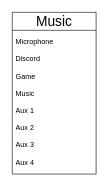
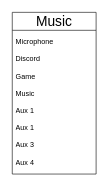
  <mxCell id="0" />
  <mxCell id="1" parent="0" />
  <mxCell id="2" value="Music" style="swimlane;fontStyle=0;childLayout=stackLayout;horizontal=1;startSize=30;horizontalStack=0;resizeParent=1;resizeParentMax=0;resizeLast=0;collapsible=1;marginBottom=0;whiteSpace=wrap;html=1;movable=1;resizable=1;rotatable=1;deletable=1;editable=1;locked=0;connectable=1;fontSize=23;" parent="1" vertex="1"><mxGeometry x="20" y="20" width="140" height="270" as="geometry"><mxRectangle x="50" y="120" width="80" height="40" as="alternateBounds" /></mxGeometry></mxCell>
- <mxCell id="3" value="&lt;div&gt;&lt;span style=&quot;background-color: initial;&quot;&gt;Microphone&lt;/span&gt;&lt;br&gt;&lt;/div&gt;&lt;div&gt;&lt;br&gt;&lt;/div&gt;&lt;div&gt;Discord&lt;br&gt;&lt;br&gt;Game&lt;/div&gt;&lt;div&gt;&lt;br&gt;&lt;/div&gt;&lt;div&gt;Music&lt;/div&gt;&lt;div&gt;&lt;br&gt;&lt;/div&gt;&lt;div&gt;Aux 1&lt;/div&gt;&lt;div&gt;&lt;br&gt;&lt;/div&gt;&lt;div&gt;Aux 2&lt;/div&gt;&lt;div&gt;&lt;br&gt;&lt;/div&gt;&lt;div&gt;Aux 3&lt;/div&gt;&lt;div&gt;&lt;br&gt;&lt;/div&gt;&lt;div&gt;Aux 4&lt;/div&gt;" style="text;strokeColor=none;fillColor=none;align=left;verticalAlign=middle;spacingLeft=4;spacingRight=4;overflow=hidden;points=[[0,0.5],[1,0.5]];portConstraint=eastwest;rotatable=0;whiteSpace=wrap;html=1;" parent="2" vertex="1"><mxGeometry y="30" width="140" height="240" as="geometry" /></mxCell>
+ <mxCell id="3" value="&lt;div&gt;&lt;span style=&quot;background-color: initial;&quot;&gt;Microphone&lt;/span&gt;&lt;br&gt;&lt;/div&gt;&lt;div&gt;&lt;br&gt;&lt;/div&gt;&lt;div&gt;Discord&lt;br&gt;&lt;br&gt;Game&lt;/div&gt;&lt;div&gt;&lt;br&gt;&lt;/div&gt;&lt;div&gt;Music&lt;/div&gt;&lt;div&gt;&lt;br&gt;&lt;/div&gt;&lt;div&gt;Aux 1&lt;/div&gt;&lt;div&gt;&lt;br&gt;&lt;/div&gt;&lt;div&gt;Aux 1&lt;/div&gt;&lt;div&gt;&lt;br&gt;&lt;/div&gt;&lt;div&gt;Aux 3&lt;/div&gt;&lt;div&gt;&lt;br&gt;&lt;/div&gt;&lt;div&gt;Aux 4&lt;/div&gt;" style="text;strokeColor=none;fillColor=none;align=left;verticalAlign=middle;spacingLeft=4;spacingRight=4;overflow=hidden;points=[[0,0.5],[1,0.5]];portConstraint=eastwest;rotatable=0;whiteSpace=wrap;html=1;" parent="2" vertex="1"><mxGeometry y="30" width="140" height="240" as="geometry" /></mxCell>
